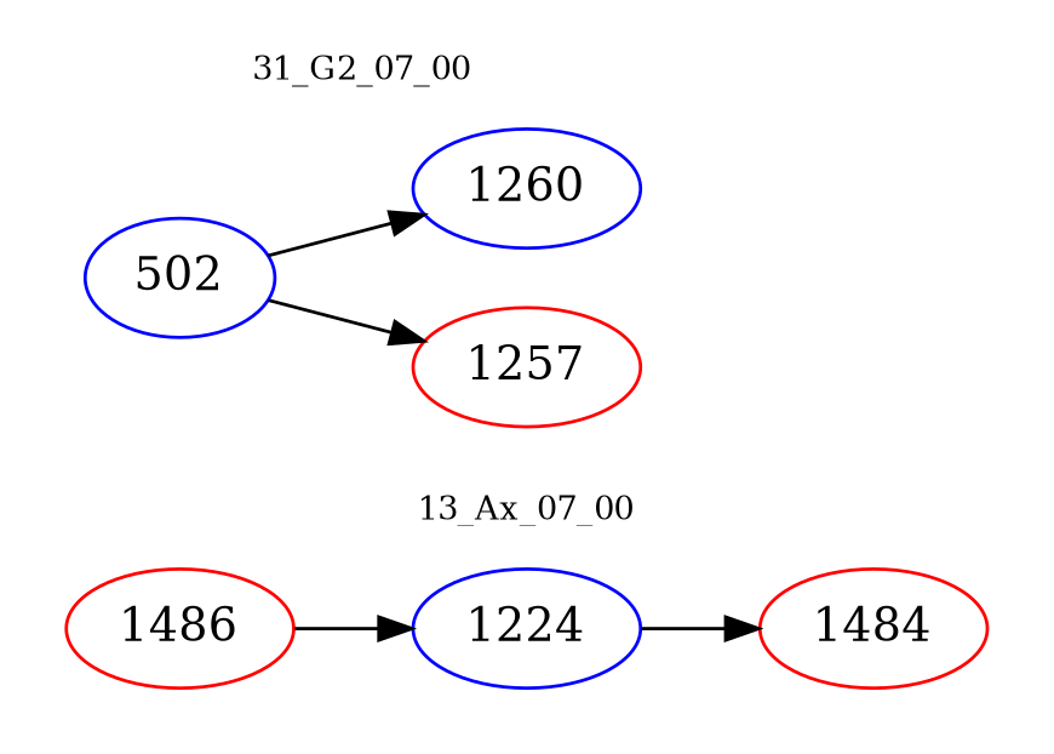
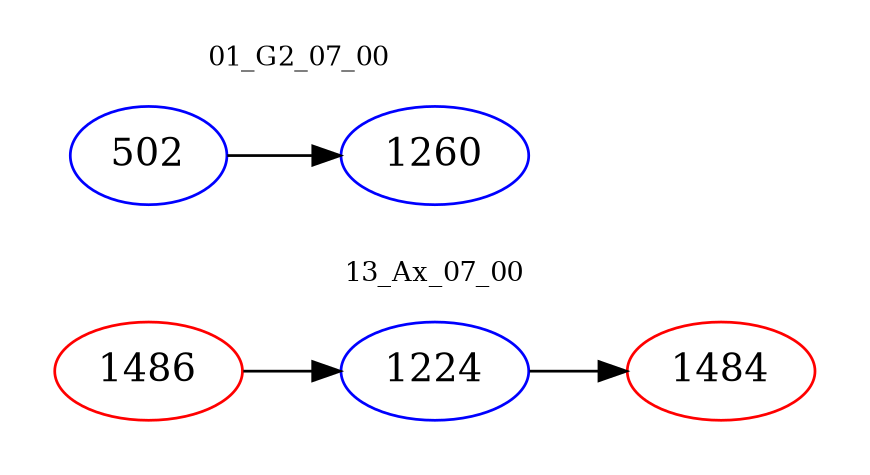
  digraph {
    rankdir=LR
    node [color=blue]
    edge [color=black]
    n1 [label=1224]
    n2 [color=red label=1486]
    n3 [color=red label=1484]
    n4 [label=502]
-   n5 [color=red label=1257]
    n6 [label=1260]
    subgraph cluster_1 {
      color=white
      fontsize=10
      label="13_Ax_07_00"
      n1
      n2
      n3
    }
    subgraph cluster_2 {
      color=white
      fontsize=10
-     label="31_G2_07_00"
+     label="01_G2_07_00"
      n4
-     n5
      n6
    }
    n1 -> n3
    n2 -> n1
-   n4 -> n5
    n4 -> n6
  }
